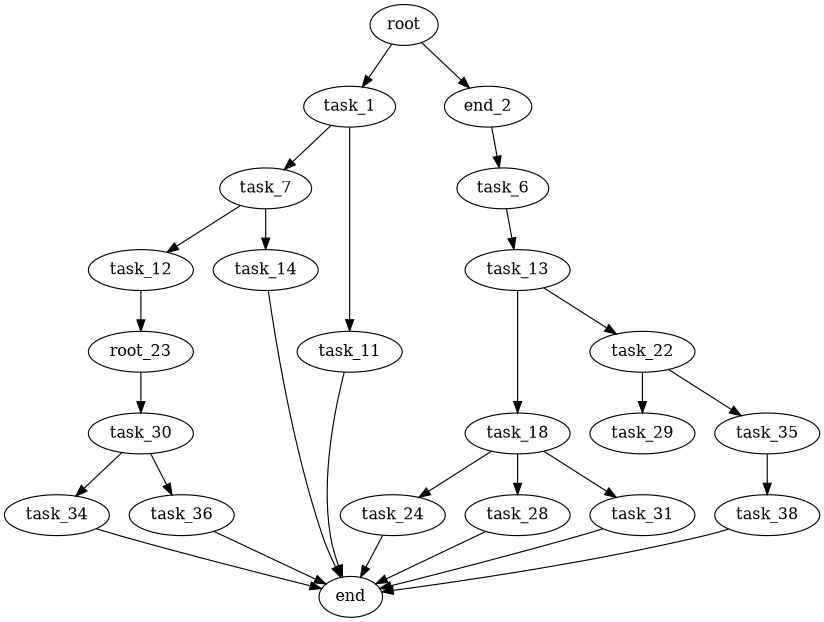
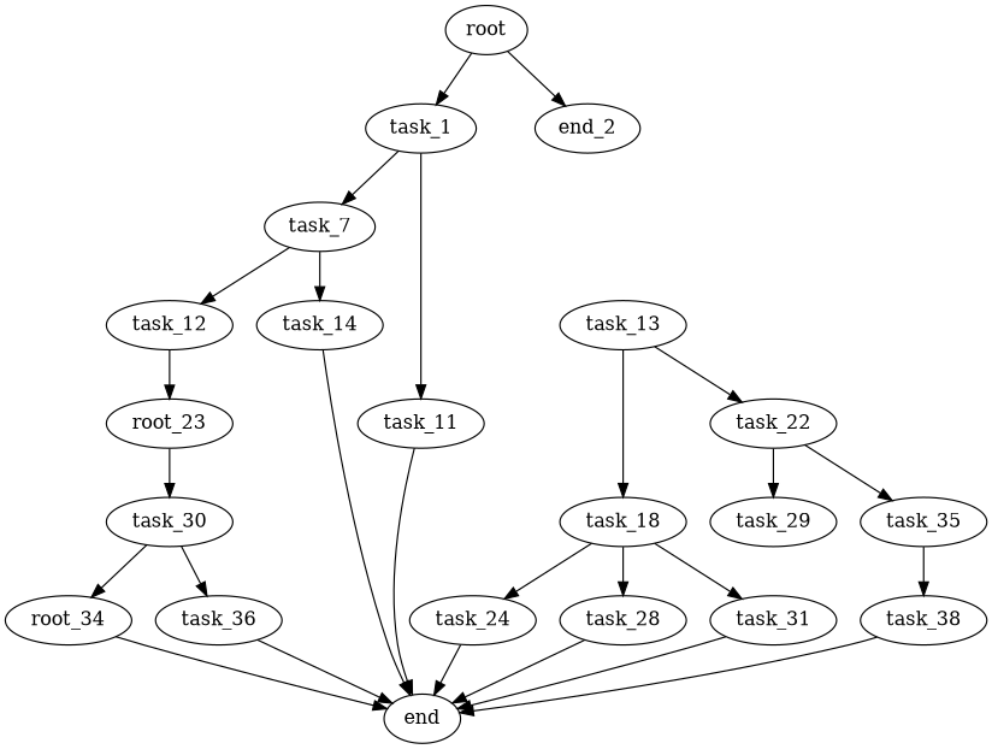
  digraph {
    root
    task_1
    n3 [label=end_2]
    task_7
    task_11
-   task_6
    task_12
    task_14
    end
    task_13
    task_18
    task_22
    n13 [label=root_23]
    task_30
    task_24
    task_28
    task_31
    task_29
    task_35
    task_38
-   task_34
+   task_34 [label=root_34]
    task_36
    root -> task_1
    root -> n3
    task_1 -> task_7
    task_1 -> task_11
-   n3 -> task_6
    task_7 -> task_12
    task_7 -> task_14
    task_11 -> end
-   task_6 -> task_13
    task_12 -> n13
    task_14 -> end
    task_13 -> task_18
    task_13 -> task_22
    task_18 -> task_24
    task_18 -> task_28
    task_18 -> task_31
    task_22 -> task_29
    task_22 -> task_35
    n13 -> task_30
    task_30 -> task_34
    task_30 -> task_36
    task_24 -> end
    task_28 -> end
    task_31 -> end
    task_35 -> task_38
    task_38 -> end
    task_34 -> end
    task_36 -> end
  }
